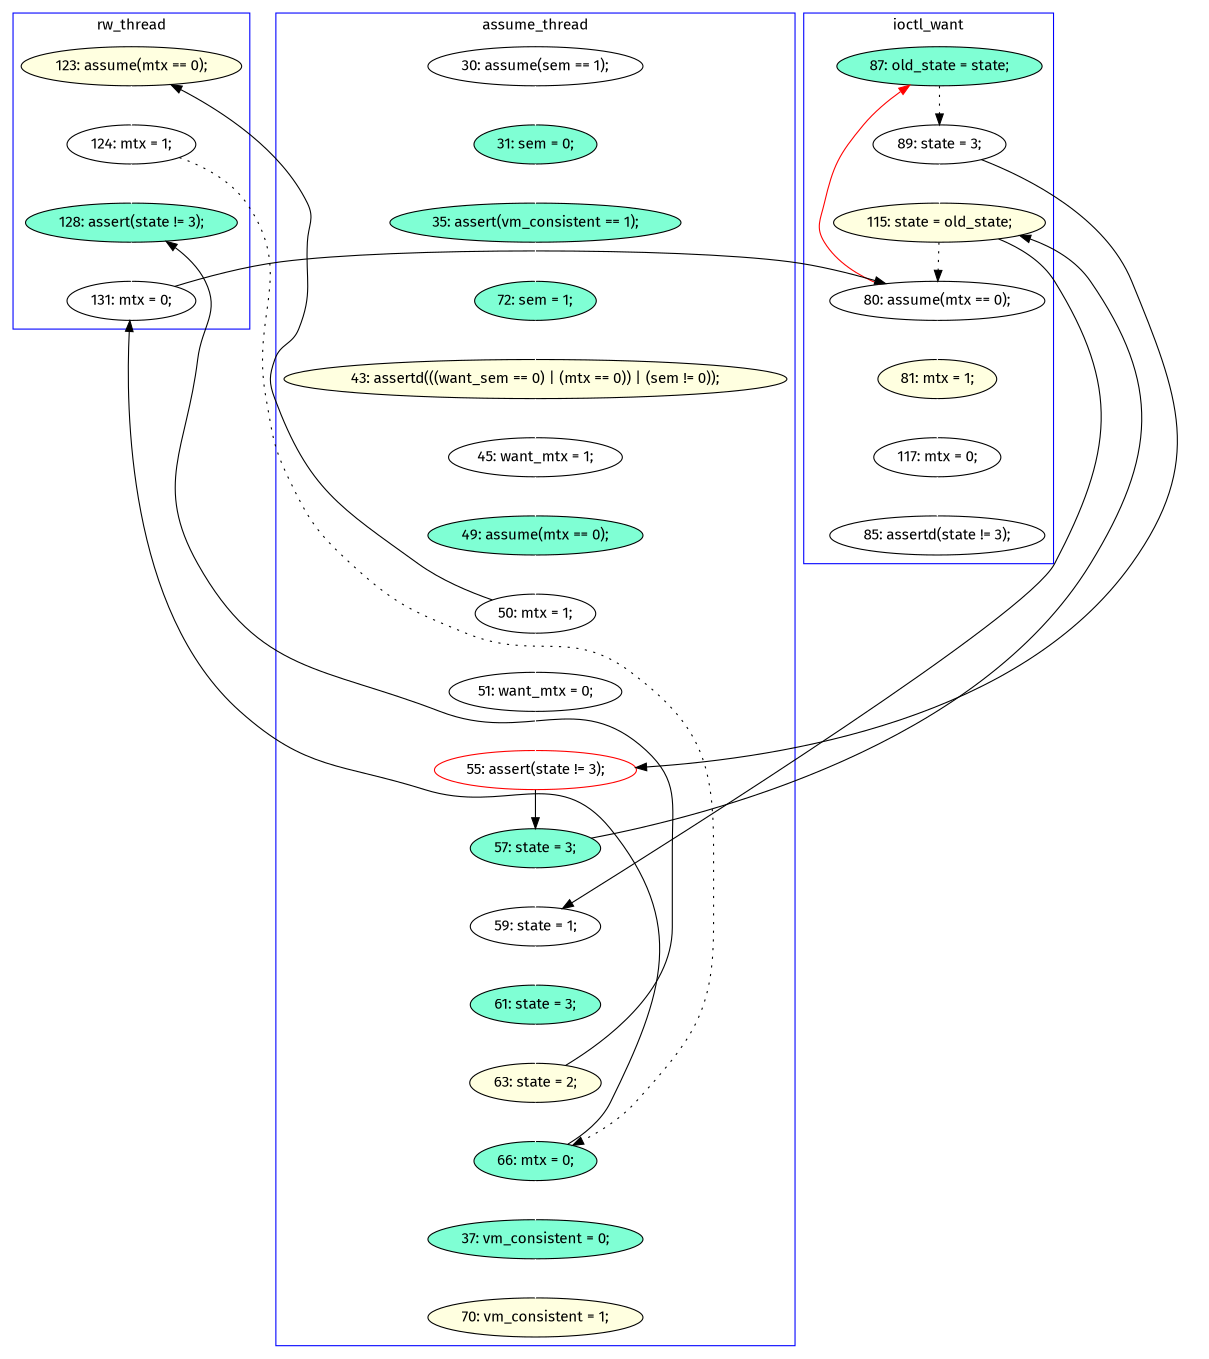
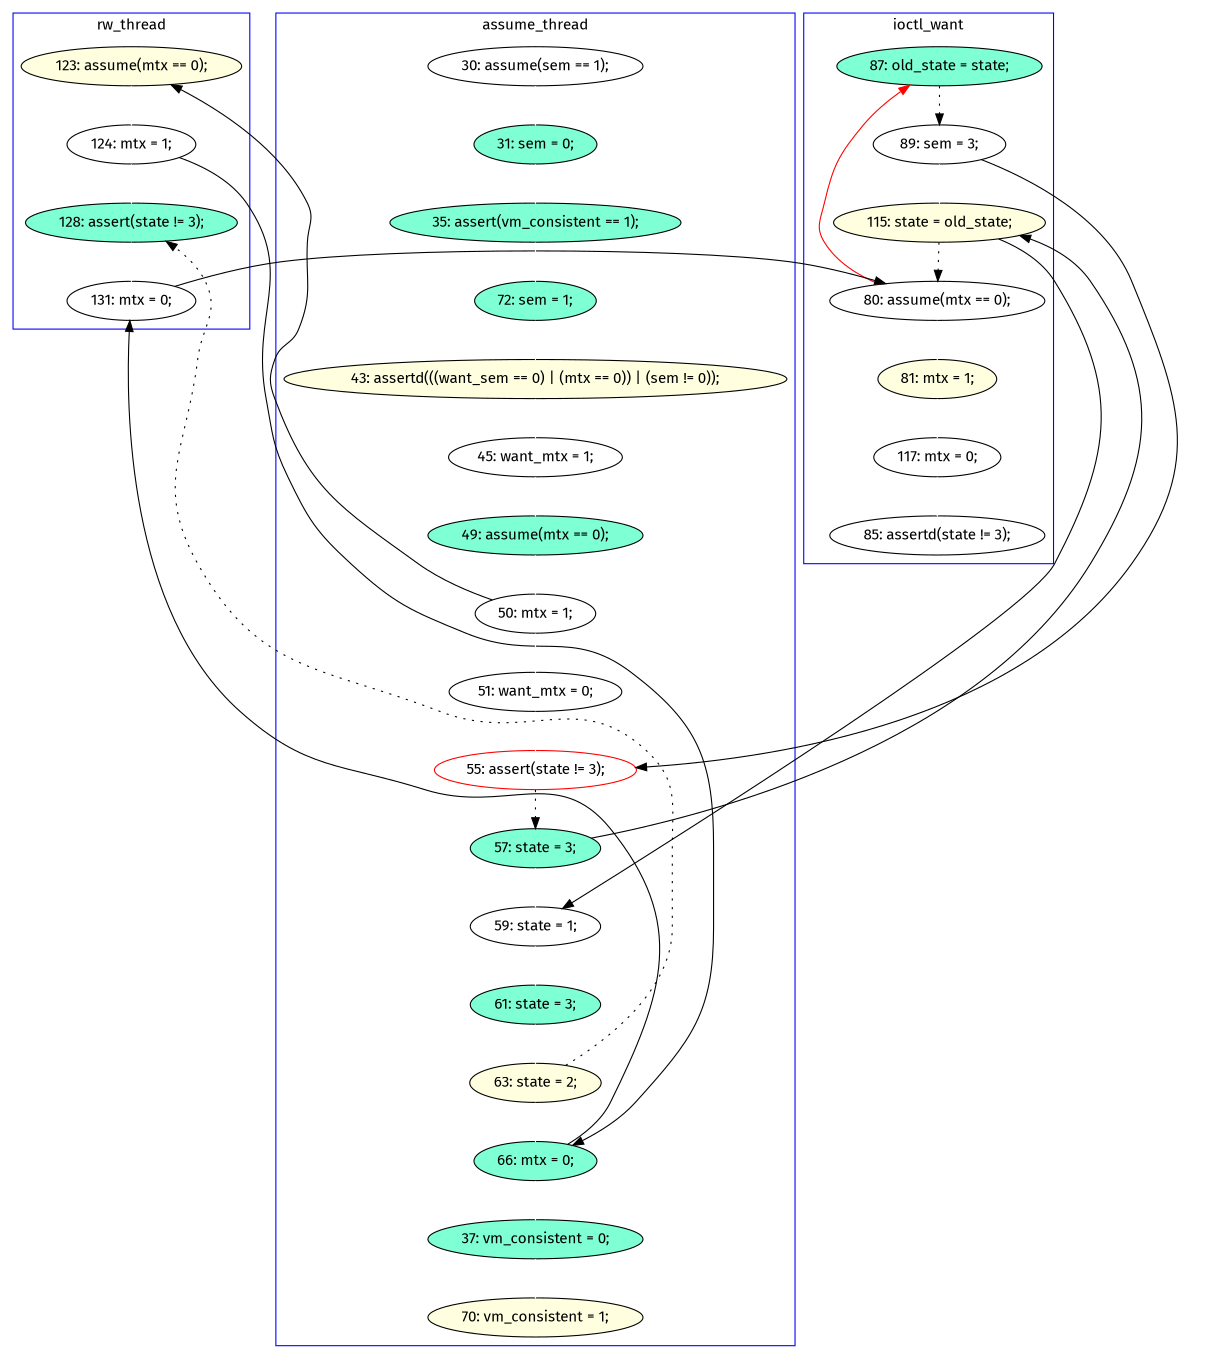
  digraph {
    fontname="Fira Sans"
    node [fillcolor=white fontname="Fira Sans" style=filled]
    edge [color=white fontname="Fira Sans" style=solid]
    n1 [fillcolor=lightyellow label="115: state = old_state;"]
    n2 [label="80: assume(mtx == 0);"]
    n3 [fillcolor=aquamarine label="87: old_state = state;"]
-   n4 [label="89: state = 3;"]
+   n4 [label="89: sem = 3;"]
    n5 [fillcolor=lightyellow label="81: mtx = 1;"]
    n6 [label="117: mtx = 0;"]
    n7 [label="85: assertd(state != 3);"]
    n8 [label="124: mtx = 1;"]
    n9 [label="131: mtx = 0;"]
    n10 [fillcolor=aquamarine label="128: assert(state != 3);"]
    n11 [fillcolor=lightyellow label="123: assume(mtx == 0);"]
    n12 [fillcolor=aquamarine label="35: assert(vm_consistent == 1);"]
    n13 [fillcolor=aquamarine label="72: sem = 1;"]
    n14 [fillcolor=aquamarine label="31: sem = 0;"]
    n15 [fillcolor=aquamarine label="66: mtx = 0;"]
    n16 [color=red label="55: assert(state != 3);"]
    n17 [fillcolor=aquamarine label="57: state = 3;"]
    n18 [label="45: want_mtx = 1;"]
    n19 [fillcolor=aquamarine label="49: assume(mtx == 0);"]
    n20 [label="59: state = 1;"]
    n21 [fillcolor=aquamarine label="61: state = 3;"]
    n22 [fillcolor=lightyellow label="63: state = 2;"]
    n23 [fillcolor=aquamarine label="37: vm_consistent = 0;"]
    n24 [fillcolor=lightyellow label="70: vm_consistent = 1;"]
    n25 [fillcolor=lightyellow label="43: assertd(((want_sem == 0) | (mtx == 0)) | (sem != 0));"]
    n26 [label="50: mtx = 1;"]
    n27 [label="51: want_mtx = 0;"]
    n28 [label="30: assume(sem == 1);"]
    subgraph cluster_1 {
      color=blue
      label=ioctl_want
      n1
      n2
      n3
      n4
      n5
      n6
      n7
    }
    subgraph cluster_2 {
      color=blue
      label=rw_thread
      n8
      n9
      n10
      n11
    }
    subgraph cluster_3 {
      color=blue
      label=assume_thread
      n12
      n13
      n14
      n15
      n16
      n17
      n18
      n19
      n20
      n21
      n22
      n23
      n24
      n25
      n26
      n27
      n28
    }
    n1 -> n2 [color=black style=dotted]
    n1 -> n20 [color=black constraint=false]
    n2 -> n3 [color=red constraint=false]
    n2 -> n5
    n3 -> n4 [color=black style=dotted]
    n4 -> n1
    n4 -> n16 [color=black constraint=false]
    n5 -> n6
    n6 -> n7
    n8 -> n10
-   n8 -> n15 [color=black constraint=false style=dotted]
+   n8 -> n15 [color=black constraint=false]
    n9 -> n2 [color=black constraint=false]
    n10 -> n9
    n11 -> n8
    n12 -> n13
    n13 -> n25
    n14 -> n12
    n15 -> n9 [color=black constraint=false]
    n15 -> n23
-   n16 -> n17 [color=black]
+   n16 -> n17 [color=black style=dotted]
    n17 -> n1 [color=black constraint=false]
    n17 -> n20
    n18 -> n19
    n19 -> n26
    n20 -> n21
    n21 -> n22
-   n22 -> n10 [color=black constraint=false]
+   n22 -> n10 [color=black constraint=false style=dotted]
    n22 -> n15
    n23 -> n24
    n25 -> n18
    n26 -> n11 [color=black constraint=false]
    n26 -> n27
    n27 -> n16
    n28 -> n14
  }
